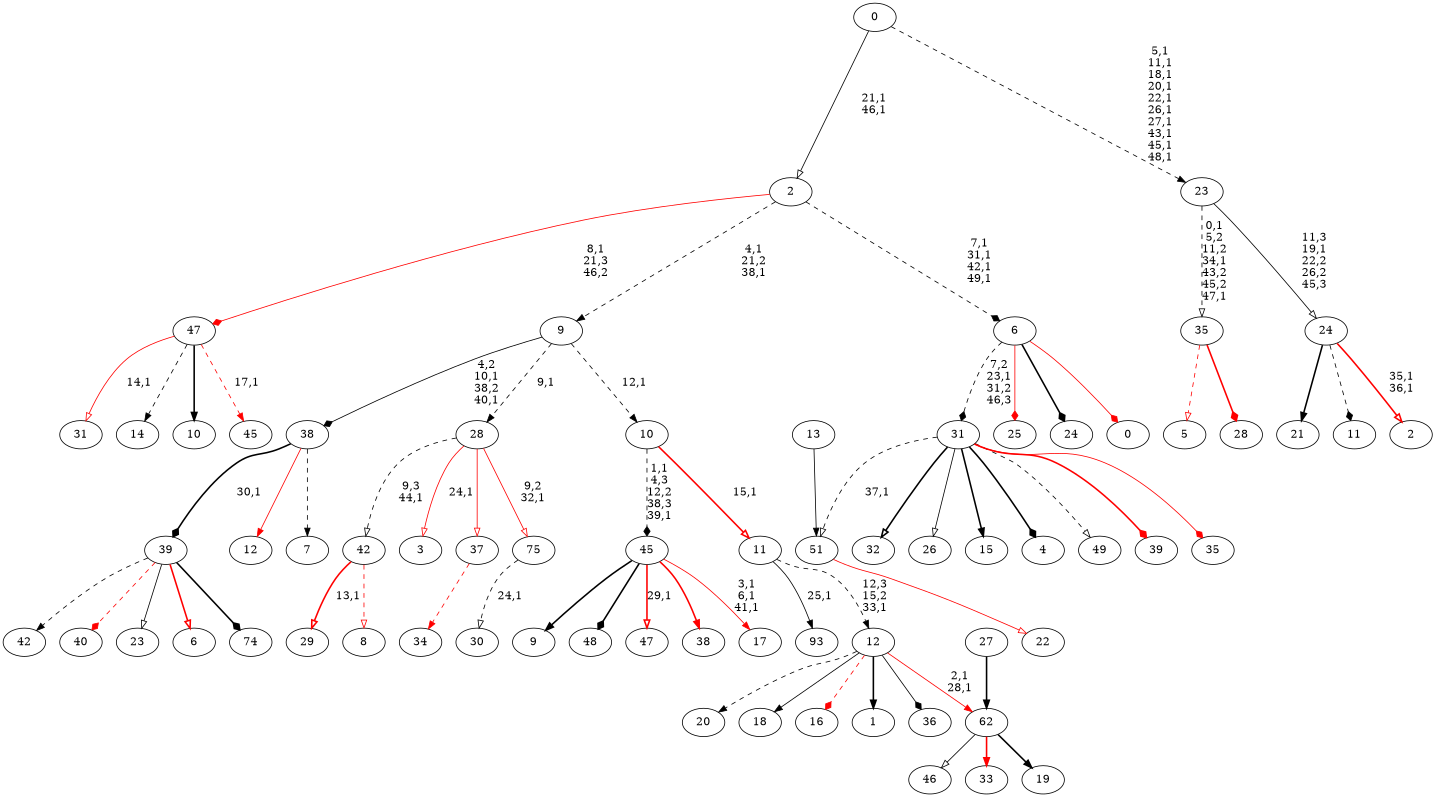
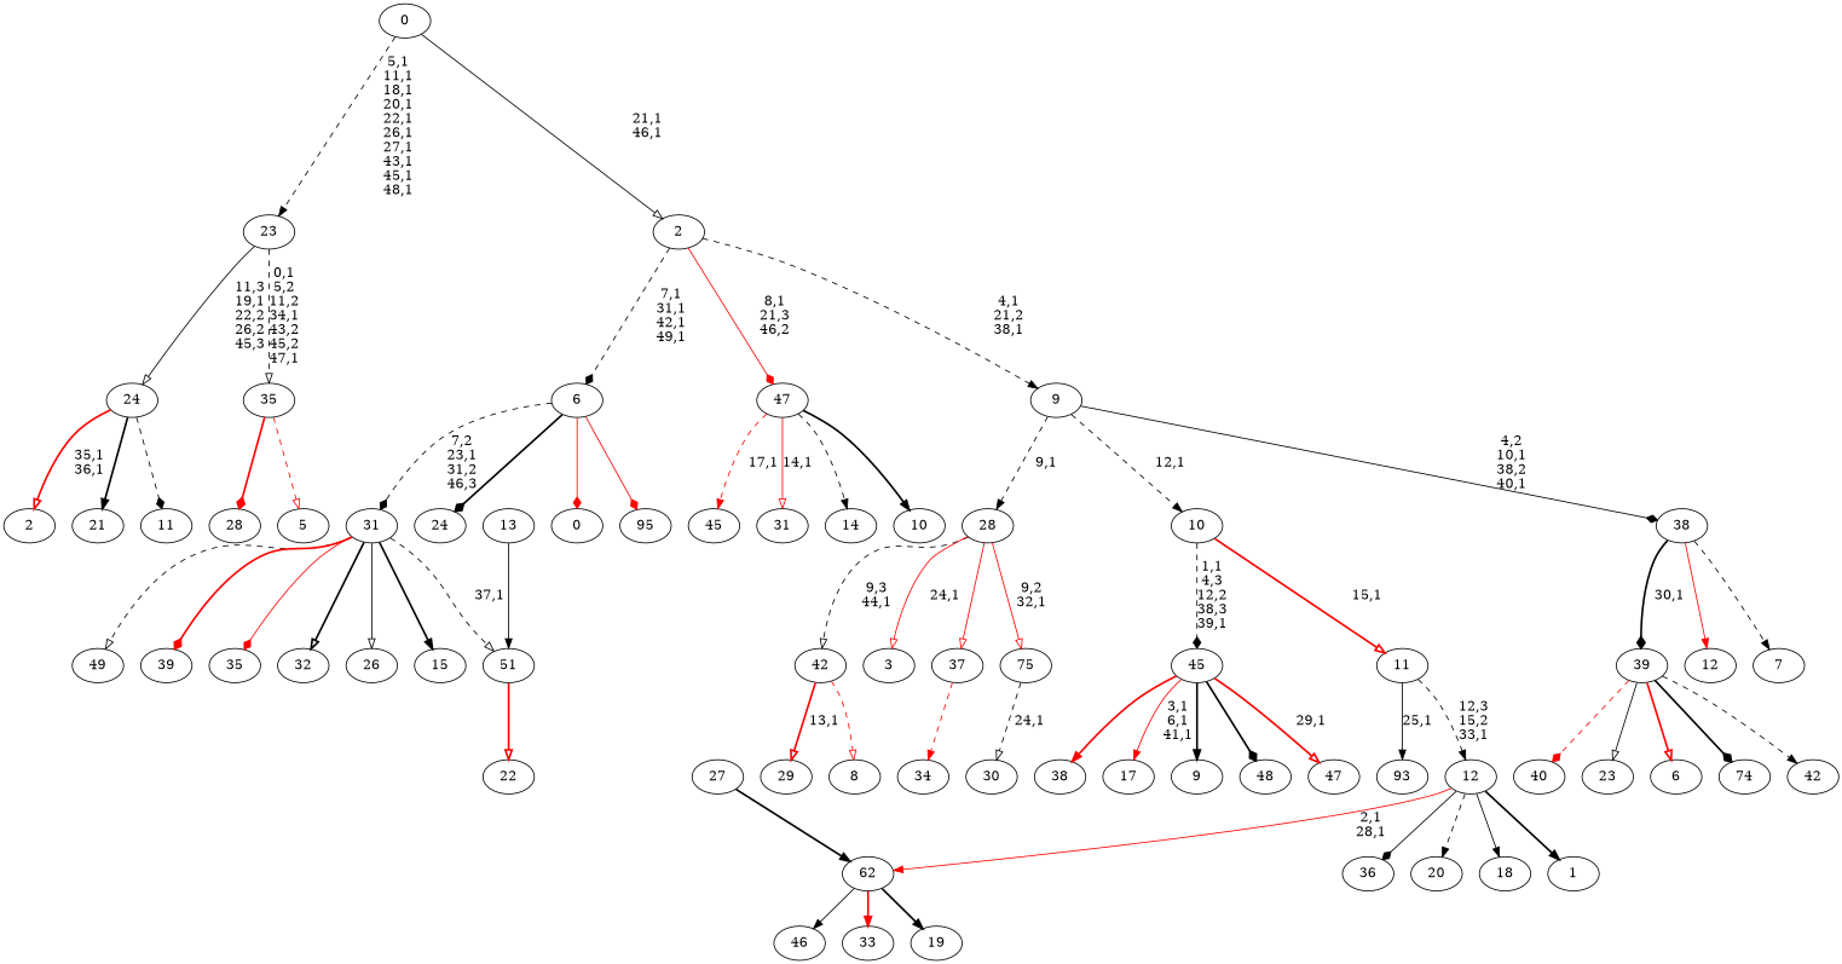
  digraph {
    edge [arrowhead=normal color=black style=dashed]
    n1 [label=49]
    n2 [label=48]
    n3 [label=47]
    n4 [label=46]
    n5 [label=45]
    n6 [label=74]
    n7 [label=93]
    n8 [label=42]
    n9 [label=40]
    n10 [label=39]
    n11 [label=38]
    n12 [label=37]
    n13 [label=34]
    n14 [label=36]
    n15 [label=35]
    n16 [label=33]
    n17 [label=32]
    n18 [label=31]
    n19 [label=30]
    75
    n21 [label=29]
    n22 [label=28]
    n23 [label=27]
    62
    n25 [label=26]
-   n26 [label=25]
+   n26 [label=95]
    n27 [label=24]
    n28 [label=23]
    n29 [label=22]
    n30 [label=21]
    n31 [label=20]
    n32 [label=19]
    n33 [label=18]
    n34 [label=17]
-   n35 [label=16]
    n36 [label=15]
    n37 [label=14]
    n38 [label=13]
    51
    n40 [label=12]
    n41 [label=11]
    n42 [label=10]
    47
    n44 [label=9]
    45
    n46 [label=8]
    42
    n48 [label=7]
    n49 [label=6]
    39
    38
    n52 [label=5]
    35
-   n54 [label=4]
    31
    n56 [label=3]
    28
    n58 [label=2]
    24
    23
    n61 [label=1]
    12
    11
    10
    9
    n66 [label=0]
    6
    2
    0
    n12 -> n13 [color=red]
    75 -> n19 [arrowhead=onormal label="24,1"]
    n23 -> 62 [style=bold]
-   62 -> n4 [arrowhead=onormal style=solid]
+   62 -> n4 [style=solid]
    62 -> n16 [color=red style=bold]
    62 -> n32 [style=bold]
    n38 -> 51 [style=solid]
-   51 -> n29 [arrowhead=onormal color=red style=solid]
+   51 -> n29 [arrowhead=onormal color=red style=bold]
    47 -> n5 [color=red label="17,1"]
    47 -> n18 [arrowhead=onormal color=red label="14,1" style=solid]
    47 -> n37
    47 -> n42 [style=bold]
    45 -> n2 [arrowhead=diamond style=bold]
    45 -> n3 [arrowhead=onormal color=red label="29,1" style=bold]
    45 -> n11 [color=red style=bold]
    45 -> n34 [color=red label="3,1\n6,1\n41,1" style=solid]
    45 -> n44 [style=bold]
    42 -> n21 [arrowhead=onormal color=red label="13,1" style=bold]
    42 -> n46 [arrowhead=onormal color=red]
    39 -> n6 [arrowhead=diamond style=bold]
    39 -> n8
    39 -> n9 [arrowhead=diamond color=red]
    39 -> n28 [arrowhead=onormal style=solid]
    39 -> n49 [arrowhead=onormal color=red style=bold]
    38 -> n40 [color=red style=solid]
    38 -> n48
    38 -> 39 [arrowhead=diamond label="30,1" style=bold]
    35 -> n22 [arrowhead=diamond color=red style=bold]
    35 -> n52 [arrowhead=onormal color=red]
    31 -> n1 [arrowhead=onormal]
    31 -> n10 [arrowhead=diamond color=red style=bold]
    31 -> n15 [arrowhead=diamond color=red style=solid]
    31 -> n17 [arrowhead=onormal style=bold]
    31 -> n25 [arrowhead=onormal style=solid]
    31 -> n36 [style=bold]
    31 -> 51 [arrowhead=onormal label="37,1"]
-   31 -> n54 [arrowhead=diamond style=bold]
    28 -> n12 [arrowhead=onormal color=red style=solid]
    28 -> 75 [arrowhead=onormal color=red label="9,2\n32,1" style=solid]
    28 -> 42 [arrowhead=onormal label="9,3\n44,1"]
    28 -> n56 [arrowhead=onormal color=red label="24,1" style=solid]
    24 -> n30 [style=bold]
    24 -> n41 [arrowhead=diamond]
    24 -> n58 [arrowhead=onormal color=red label="35,1\n36,1" style=bold]
    23 -> 35 [arrowhead=onormal label="0,1\n5,2\n11,2\n34,1\n43,2\n45,2\n47,1"]
    23 -> 24 [arrowhead=onormal label="11,3\n19,1\n22,2\n26,2\n45,3" style=solid]
    12 -> n14 [arrowhead=diamond style=solid]
    12 -> 62 [color=red label="2,1\n28,1" style=solid]
    12 -> n31
    12 -> n33 [style=solid]
-   12 -> n35 [arrowhead=diamond color=red]
    12 -> n61 [style=bold]
    11 -> n7 [label="25,1" style=solid]
    11 -> 12 [label="12,3\n15,2\n33,1"]
    10 -> 45 [arrowhead=diamond label="1,1\n4,3\n12,2\n38,3\n39,1"]
    10 -> 11 [arrowhead=onormal color=red label="15,1" style=bold]
    9 -> 38 [arrowhead=diamond label="4,2\n10,1\n38,2\n40,1" style=solid]
    9 -> 28 [label="9,1"]
    9 -> 10 [label="12,1"]
    6 -> n26 [arrowhead=diamond color=red style=solid]
    6 -> n27 [arrowhead=diamond style=bold]
    6 -> 31 [arrowhead=diamond label="7,2\n23,1\n31,2\n46,3"]
    6 -> n66 [arrowhead=diamond color=red style=solid]
    2 -> 47 [arrowhead=diamond color=red label="8,1\n21,3\n46,2" style=solid]
    2 -> 9 [label="4,1\n21,2\n38,1"]
    2 -> 6 [arrowhead=diamond label="7,1\n31,1\n42,1\n49,1"]
    0 -> 23 [label="5,1\n11,1\n18,1\n20,1\n22,1\n26,1\n27,1\n43,1\n45,1\n48,1"]
    0 -> 2 [arrowhead=onormal label="21,1\n46,1" style=solid]
  }
